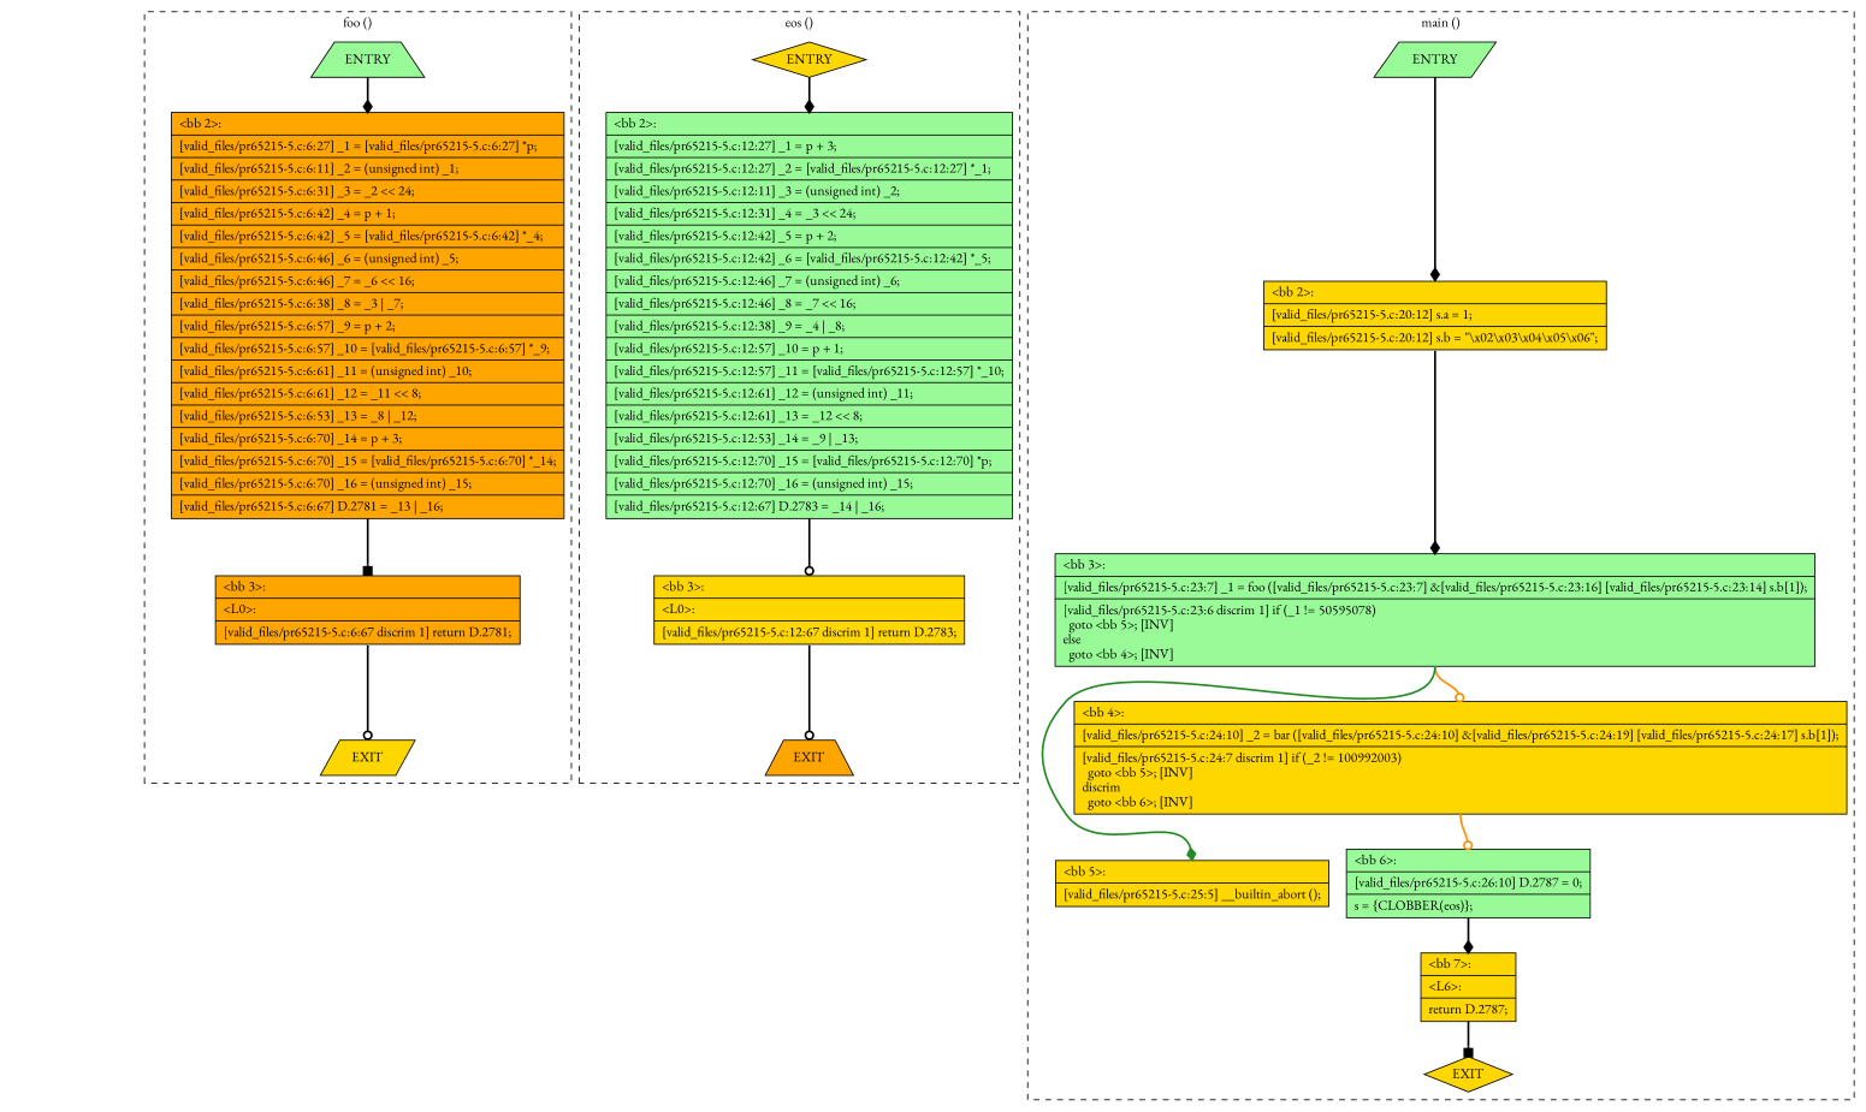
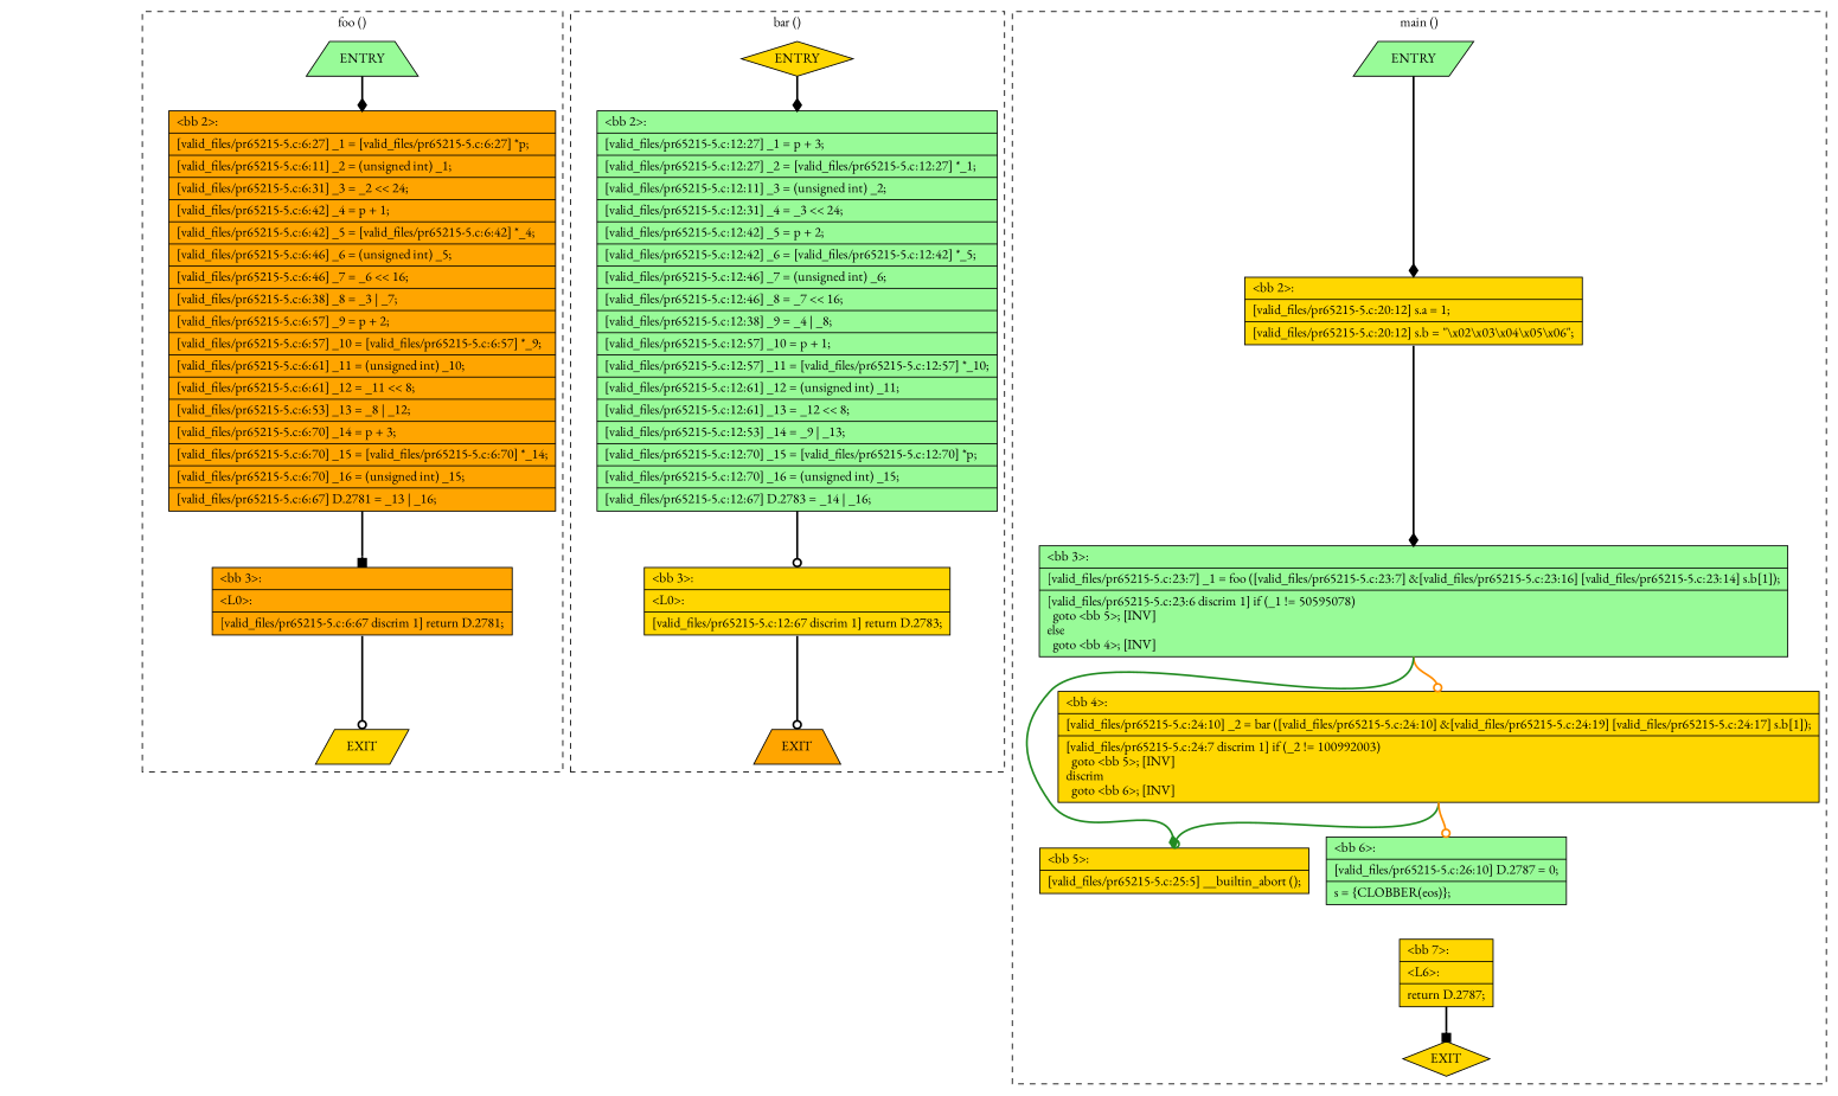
  digraph {
    fontname="EB Garamond"
    node [fillcolor=gold fontname="EB Garamond" shape=record style=filled]
    edge [constraint=true fontname="EB Garamond" headport=n style="solid,bold" tailport=s arrowhead=diamond color=black weight=100]
    n1 [fillcolor=palegreen label=ENTRY shape=trapezium]
    n2 [label=EXIT shape=parallelogram]
    n3 [fillcolor=orange label="{\<bb\ 2\>:\l|[valid_files/pr65215-5.c:6:27]\ _1\ =\ [valid_files/pr65215-5.c:6:27]\ *p;\l|[valid_files/pr65215-5.c:6:11]\ _2\ =\ (unsigned\ int)\ _1;\l|[valid_files/pr65215-5.c:6:31]\ _3\ =\ _2\ \<\<\ 24;\l|[valid_files/pr65215-5.c:6:42]\ _4\ =\ p\ +\ 1;\l|[valid_files/pr65215-5.c:6:42]\ _5\ =\ [valid_files/pr65215-5.c:6:42]\ *_4;\l|[valid_files/pr65215-5.c:6:46]\ _6\ =\ (unsigned\ int)\ _5;\l|[valid_files/pr65215-5.c:6:46]\ _7\ =\ _6\ \<\<\ 16;\l|[valid_files/pr65215-5.c:6:38]\ _8\ =\ _3\ \|\ _7;\l|[valid_files/pr65215-5.c:6:57]\ _9\ =\ p\ +\ 2;\l|[valid_files/pr65215-5.c:6:57]\ _10\ =\ [valid_files/pr65215-5.c:6:57]\ *_9;\l|[valid_files/pr65215-5.c:6:61]\ _11\ =\ (unsigned\ int)\ _10;\l|[valid_files/pr65215-5.c:6:61]\ _12\ =\ _11\ \<\<\ 8;\l|[valid_files/pr65215-5.c:6:53]\ _13\ =\ _8\ \|\ _12;\l|[valid_files/pr65215-5.c:6:70]\ _14\ =\ p\ +\ 3;\l|[valid_files/pr65215-5.c:6:70]\ _15\ =\ [valid_files/pr65215-5.c:6:70]\ *_14;\l|[valid_files/pr65215-5.c:6:70]\ _16\ =\ (unsigned\ int)\ _15;\l|[valid_files/pr65215-5.c:6:67]\ D.2781\ =\ _13\ \|\ _16;\l}"]
    n4 [fillcolor=orange label="{\<bb\ 3\>:\l|\<L0\>:\l|[valid_files/pr65215-5.c:6:67\ discrim\ 1]\ return\ D.2781;\l}"]
    n5 [label=ENTRY shape=diamond]
    n6 [fillcolor=orange label=EXIT shape=trapezium]
    n7 [fillcolor=palegreen label="{\<bb\ 2\>:\l|[valid_files/pr65215-5.c:12:27]\ _1\ =\ p\ +\ 3;\l|[valid_files/pr65215-5.c:12:27]\ _2\ =\ [valid_files/pr65215-5.c:12:27]\ *_1;\l|[valid_files/pr65215-5.c:12:11]\ _3\ =\ (unsigned\ int)\ _2;\l|[valid_files/pr65215-5.c:12:31]\ _4\ =\ _3\ \<\<\ 24;\l|[valid_files/pr65215-5.c:12:42]\ _5\ =\ p\ +\ 2;\l|[valid_files/pr65215-5.c:12:42]\ _6\ =\ [valid_files/pr65215-5.c:12:42]\ *_5;\l|[valid_files/pr65215-5.c:12:46]\ _7\ =\ (unsigned\ int)\ _6;\l|[valid_files/pr65215-5.c:12:46]\ _8\ =\ _7\ \<\<\ 16;\l|[valid_files/pr65215-5.c:12:38]\ _9\ =\ _4\ \|\ _8;\l|[valid_files/pr65215-5.c:12:57]\ _10\ =\ p\ +\ 1;\l|[valid_files/pr65215-5.c:12:57]\ _11\ =\ [valid_files/pr65215-5.c:12:57]\ *_10;\l|[valid_files/pr65215-5.c:12:61]\ _12\ =\ (unsigned\ int)\ _11;\l|[valid_files/pr65215-5.c:12:61]\ _13\ =\ _12\ \<\<\ 8;\l|[valid_files/pr65215-5.c:12:53]\ _14\ =\ _9\ \|\ _13;\l|[valid_files/pr65215-5.c:12:70]\ _15\ =\ [valid_files/pr65215-5.c:12:70]\ *p;\l|[valid_files/pr65215-5.c:12:70]\ _16\ =\ (unsigned\ int)\ _15;\l|[valid_files/pr65215-5.c:12:67]\ D.2783\ =\ _14\ \|\ _16;\l}"]
    n8 [label="{\<bb\ 3\>:\l|\<L0\>:\l|[valid_files/pr65215-5.c:12:67\ discrim\ 1]\ return\ D.2783;\l}"]
    n9 [fillcolor=palegreen label=ENTRY shape=parallelogram]
    n10 [label=EXIT shape=diamond]
    n11 [label="{\<bb\ 2\>:\l|[valid_files/pr65215-5.c:20:12]\ s.a\ =\ 1;\l|[valid_files/pr65215-5.c:20:12]\ s.b\ =\ \"\\x02\\x03\\x04\\x05\\x06\";\l}"]
    n12 [fillcolor=palegreen label="{\<bb\ 3\>:\l|[valid_files/pr65215-5.c:23:7]\ _1\ =\ foo\ ([valid_files/pr65215-5.c:23:7]\ &[valid_files/pr65215-5.c:23:16]\ [valid_files/pr65215-5.c:23:14]\ s.b[1]);\l|[valid_files/pr65215-5.c:23:6\ discrim\ 1]\ if\ (_1\ !=\ 50595078)\l\ \ goto\ \<bb\ 5\>;\ [INV]\lelse\l\ \ goto\ \<bb\ 4\>;\ [INV]\l}"]
    n13 [label="{\<bb\ 4\>:\l|[valid_files/pr65215-5.c:24:10]\ _2\ =\ bar\ ([valid_files/pr65215-5.c:24:10]\ &[valid_files/pr65215-5.c:24:19]\ [valid_files/pr65215-5.c:24:17]\ s.b[1]);\l|[valid_files/pr65215-5.c:24:7\ discrim\ 1]\ if\ (_2\ !=\ 100992003)\l\ \ goto\ \<bb\ 5\>;\ [INV]\ldiscrim\l\ \ goto\ \<bb\ 6\>;\ [INV]\l}"]
    n14 [label="{\<bb\ 5\>:\l|[valid_files/pr65215-5.c:25:5]\ __builtin_abort\ ();\l}"]
    n15 [fillcolor=palegreen label="{\<bb\ 6\>:\l|[valid_files/pr65215-5.c:26:10]\ D.2787\ =\ 0;\l|s\ =\ \{CLOBBER(eos)\};\l}"]
    n16 [label="{\<bb\ 7\>:\l|\<L6\>:\l|return\ D.2787;\l}"]
    subgraph cluster_1 {
      color=black
      label="foo ()"
      style=dashed
      n1
      n2
      n3
      n4
    }
    subgraph cluster_2 {
      color=black
-     label="eos ()"
+     label="bar ()"
      style=dashed
      n5
      n6
      n7
      n8
    }
    subgraph cluster_3 {
      color=black
      label="main ()"
      style=dashed
      n9
      n10
      n11
      n12
      n13
      n14
      n15
      n16
    }
    n1 -> n2 [style=invis arrowhead="" color="" weight=""]
    n1 -> n3
    n3 -> n4 [arrowhead=box]
    n4 -> n2 [arrowhead=odot weight=10]
    n5 -> n6 [style=invis arrowhead="" color="" weight=""]
    n5 -> n7
    n7 -> n8 [arrowhead=odot]
    n8 -> n6 [arrowhead=odot weight=10]
    n9 -> n10 [style=invis arrowhead="" color="" weight=""]
    n9 -> n11
    n11 -> n12
    n12 -> n13 [arrowhead=odot color=darkorange weight=10]
    n12 -> n14 [color=forestgreen weight=10]
+   n13 -> n14 [arrowhead=odot color=forestgreen weight=10]
    n13 -> n15 [arrowhead=odot color=darkorange weight=10]
-   n15 -> n16
    n16 -> n10 [arrowhead=box weight=10]
  }
